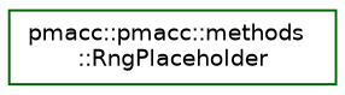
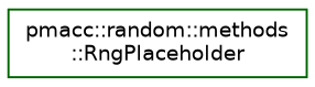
  digraph {
    rankdir=LR
-   n1 [color=darkgreen fillcolor=white fontname=Helvetica fontsize=10 height=0.2 label="pmacc::pmacc::methods\l::RngPlaceholder" shape=record style=filled width=0.4]
+   n1 [color=darkgreen fillcolor=white fontname=Helvetica fontsize=10 height=0.2 label="pmacc::random::methods\l::RngPlaceholder" shape=record style=filled width=0.4]
  }
